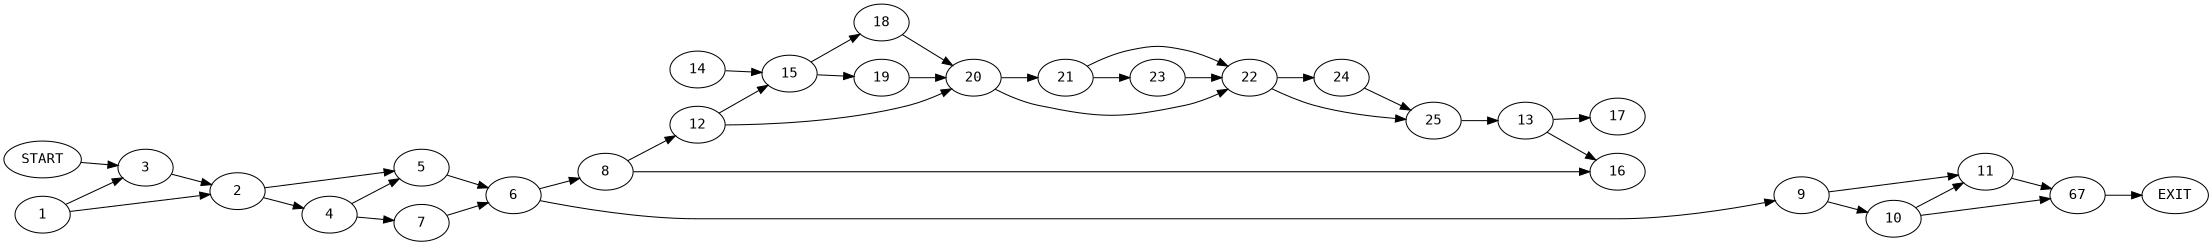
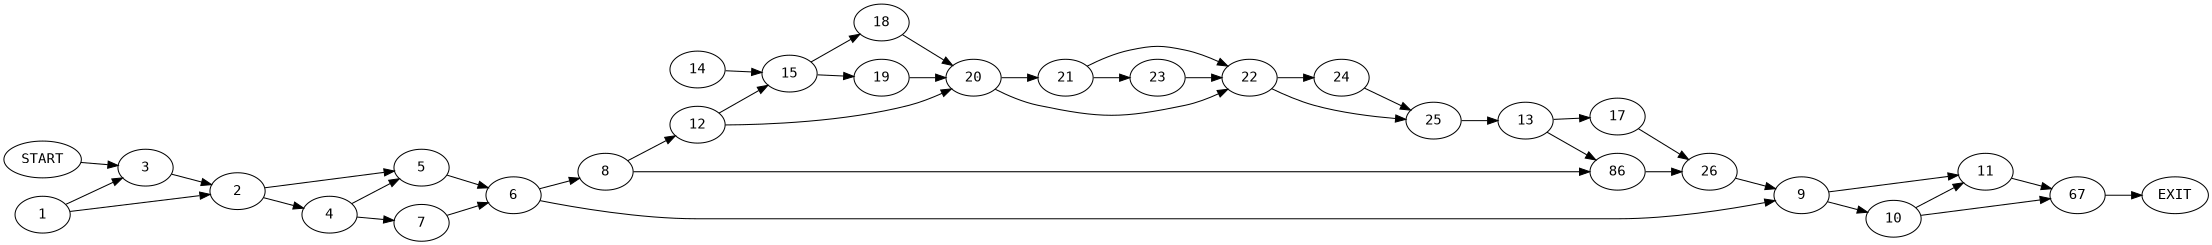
  digraph {
    fontname="DejaVu Sans Mono"
    rankdir=LR
    node [fontname="DejaVu Sans Mono"]
    edge [fontname="DejaVu Sans Mono"]
    n1 [label=START]
    3
    1
    2
    n5 [label=EXIT]
    4
    5
    7
    6
    8
    9
    12
-   16
+   16 [label=86]
    10
    11
    15
    20
    13
    17
    n20 [label=67]
    14
    18
    19
+   26
    21
    22
    23
    24
    25
    n1 -> 3
    3 -> 2
    1 -> 3
    1 -> 2
    2 -> 4
    2 -> 5
    4 -> 5
    4 -> 7
    5 -> 6
    7 -> 6
    6 -> 8
    6 -> 9
    8 -> 12
    8 -> 16
    9 -> 10
    9 -> 11
    12 -> 15
    12 -> 20
+   16 -> 26
    10 -> 11
    10 -> n20
    11 -> n20
    15 -> 18
    15 -> 19
    20 -> 21
    20 -> 22
    13 -> 16
    13 -> 17
+   17 -> 26
    n20 -> n5
    14 -> 15
    18 -> 20
    19 -> 20
+   26 -> 9
    21 -> 22
    21 -> 23
    22 -> 24
    22 -> 25
    23 -> 22
    24 -> 25
    25 -> 13
  }
